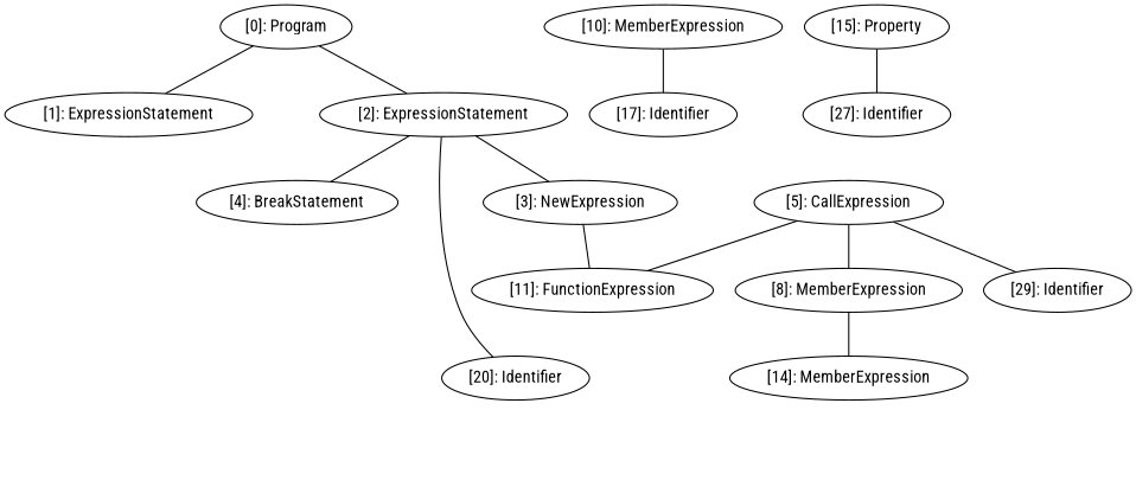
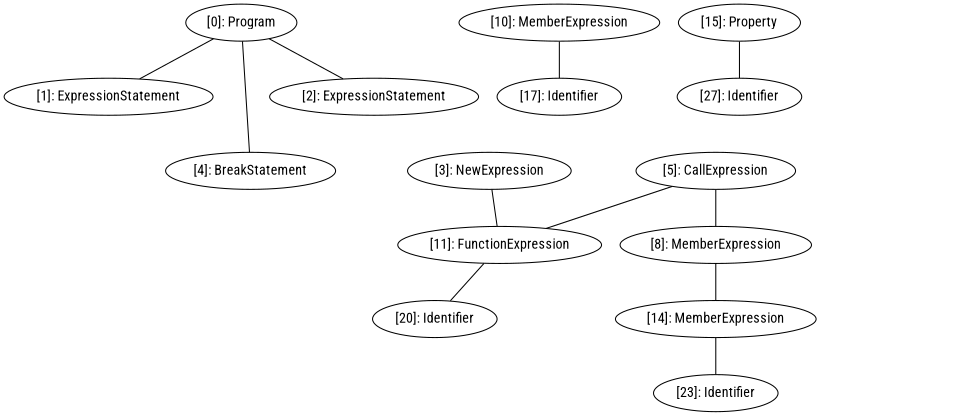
  graph {
    fontname="Roboto Condensed"
    node [fontname="Roboto Condensed"]
    edge [fontname="Roboto Condensed"]
    n1 [label="[0]: Program"]
    n2 [label="[1]: ExpressionStatement"]
    n3 [label="[2]: ExpressionStatement"]
    n4 [label="[4]: BreakStatement"]
    n5 [label="[3]: NewExpression"]
    n6 [label="[11]: FunctionExpression"]
    n7 [label="[5]: CallExpression"]
    n8 [label="[8]: MemberExpression"]
-   n9 [label="[29]: Identifier"]
    n10 [label="[14]: MemberExpression"]
    n11 [label="[10]: MemberExpression"]
    n12 [label="[17]: Identifier"]
    n13 [label="[20]: Identifier"]
+   n14 [label="[23]: Identifier"]
    n15 [label="[15]: Property"]
    n16 [label="[27]: Identifier"]
    n1 -- n2
    n1 -- n3
-   n3 -- n4
-   n3 -- n5
+   n1 -- n4
    n5 -- n6
-   n3 -- n13
+   n6 -- n13
    n7 -- n6
    n7 -- n8
-   n7 -- n9
    n8 -- n10
+   n10 -- n14
    n11 -- n12
    n15 -- n16
  }
